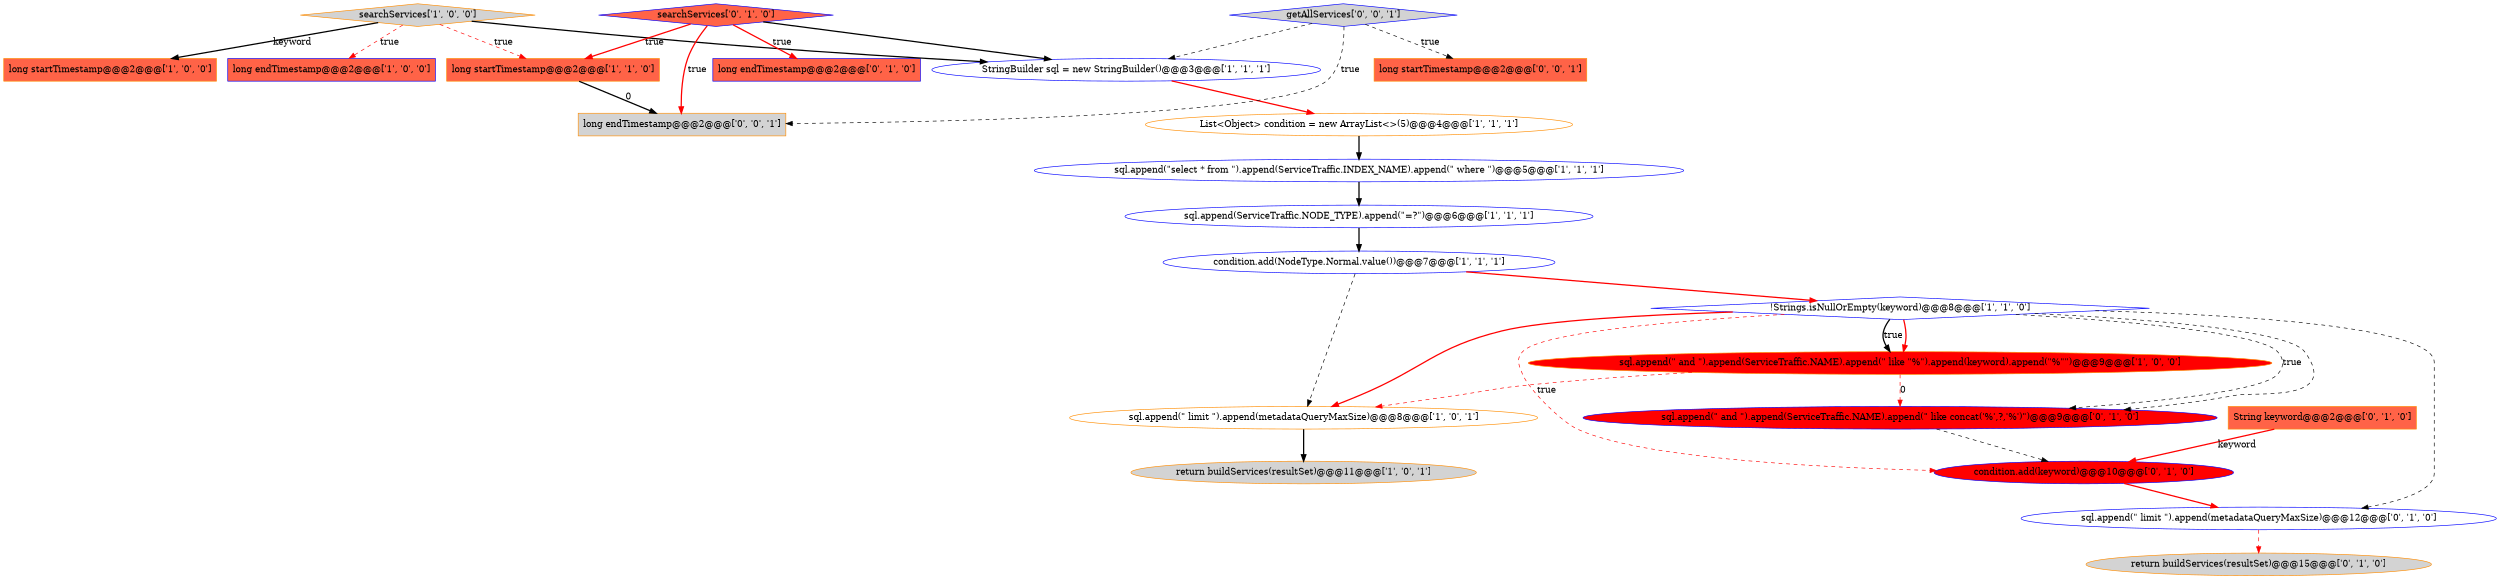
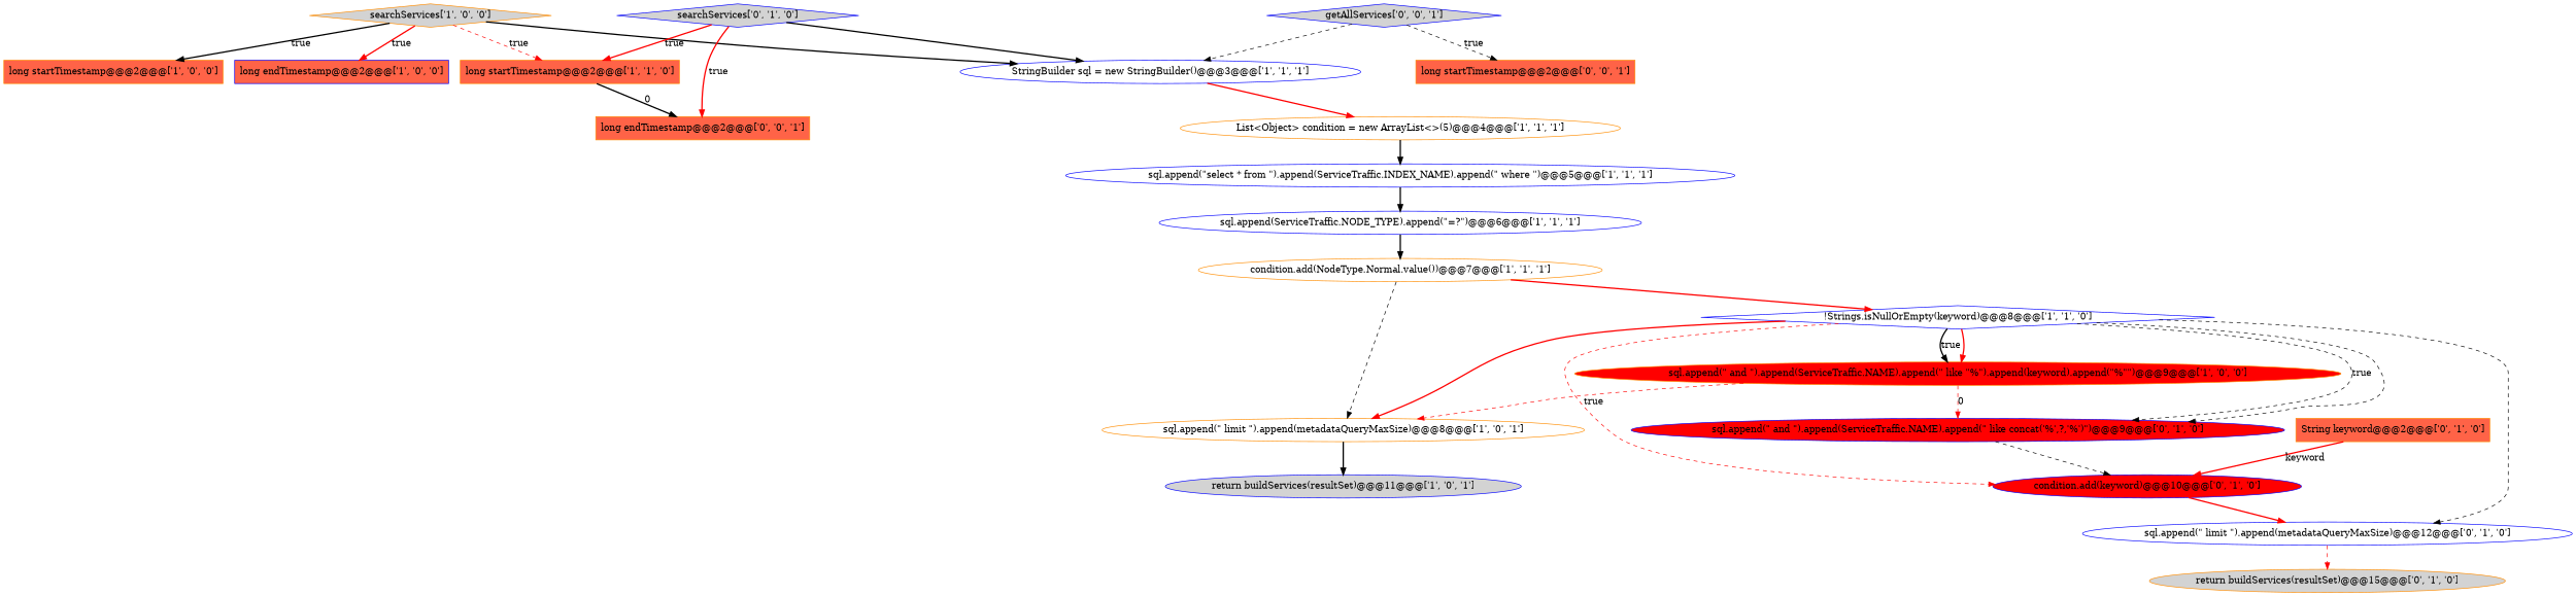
  digraph {
    node [color=blue fillcolor=white shape=ellipse style=filled]
    edge [color=black style=bold]
    n1 [fillcolor=red label="condition.add(keyword)@@@10@@@['0', '1', '0']"]
    n2 [label="sql.append(\" limit \").append(metadataQueryMaxSize)@@@12@@@['0', '1', '0']"]
    n3 [color=darkorange fillcolor=lightgray label="return buildServices(resultSet)@@@15@@@['0', '1', '0']"]
    n4 [color=darkorange fillcolor=tomato label="long startTimestamp@@@2@@@['1', '1', '0']" shape=box]
-   n5 [color=darkorange fillcolor=lightgray label="long endTimestamp@@@2@@@['0', '0', '1']" shape=box]
-   n6 [fillcolor=tomato label="long endTimestamp@@@2@@@['0', '1', '0']" shape=box]
-   n7 [label="condition.add(NodeType.Normal.value())@@@7@@@['1', '1', '1']"]
+   n5 [color=darkorange fillcolor=tomato label="long endTimestamp@@@2@@@['0', '0', '1']" shape=box]
+   n7 [color=darkorange label="condition.add(NodeType.Normal.value())@@@7@@@['1', '1', '1']"]
    n8 [label="!Strings.isNullOrEmpty(keyword)@@@8@@@['1', '1', '0']" shape=diamond]
    n9 [color=darkorange label="sql.append(\" limit \").append(metadataQueryMaxSize)@@@8@@@['1', '0', '1']"]
    n10 [color=darkorange fillcolor=red label="sql.append(\" and \").append(ServiceTraffic.NAME).append(\" like \"%\").append(keyword).append(\"%\"\")@@@9@@@['1', '0', '0']"]
    n11 [fillcolor=red label="sql.append(\" and \").append(ServiceTraffic.NAME).append(\" like concat('%',?,'%')\")@@@9@@@['0', '1', '0']"]
-   n12 [color=darkorange fillcolor=lightgray label="return buildServices(resultSet)@@@11@@@['1', '0', '1']"]
+   n12 [fillcolor=lightgray label="return buildServices(resultSet)@@@11@@@['1', '0', '1']"]
    n13 [color=darkorange fillcolor=tomato label="long startTimestamp@@@2@@@['1', '0', '0']" shape=box]
    n14 [color=darkorange fillcolor=lightgray label="searchServices['1', '0', '0']" shape=diamond]
    n15 [fillcolor=tomato label="long endTimestamp@@@2@@@['1', '0', '0']" shape=box]
    n16 [label="StringBuilder sql = new StringBuilder()@@@3@@@['1', '1', '1']"]
    n17 [color=darkorange label="List<Object> condition = new ArrayList<>(5)@@@4@@@['1', '1', '1']"]
-   n18 [fillcolor=tomato label="searchServices['0', '1', '0']" shape=diamond]
+   n18 [fillcolor=lightgray label="searchServices['0', '1', '0']" shape=diamond]
    n19 [color=darkorange fillcolor=tomato label="String keyword@@@2@@@['0', '1', '0']" shape=box]
    n20 [label="sql.append(\"select * from \").append(ServiceTraffic.INDEX_NAME).append(\" where \")@@@5@@@['1', '1', '1']"]
    n21 [label="sql.append(ServiceTraffic.NODE_TYPE).append(\"=?\")@@@6@@@['1', '1', '1']"]
    n22 [fillcolor=lightgray label="getAllServices['0', '0', '1']" shape=diamond]
    n23 [color=darkorange fillcolor=tomato label="long startTimestamp@@@2@@@['0', '0', '1']" shape=box]
    n1 -> n2 [color=red]
    n2 -> n3 [color=red style=dashed]
    n4 -> n5 [label=0]
    n7 -> n8 [color=red]
    n7 -> n9 [style=dashed]
    n8 -> n1 [color=red label=true style=dashed]
    n8 -> n2 [style=dashed]
    n8 -> n9 [color=red]
    n8 -> n10 [color=red]
    n8 -> n10 [label=true]
    n8 -> n11 [label=true style=dashed]
    n8 -> n11 [style=dashed]
    n9 -> n12
    n10 -> n9 [color=red style=dashed]
    n10 -> n11 [color=red label=0 style=dashed]
    n11 -> n1 [style=dashed]
    n14 -> n4 [color=red label=true style=dashed]
-   n14 -> n13 [label=keyword]
-   n14 -> n15 [color=red label=true style=dashed]
+   n14 -> n13 [label=true]
+   n14 -> n15 [color=red label=true]
    n14 -> n16
    n16 -> n17 [color=red]
    n17 -> n20
    n18 -> n4 [color=red label=true]
    n18 -> n5 [color=red label=true]
-   n18 -> n6 [color=red label=true]
    n18 -> n16
    n19 -> n1 [color=red label=keyword]
    n20 -> n21
    n21 -> n7
-   n22 -> n5 [label=true style=dashed]
    n22 -> n16 [style=dashed]
    n22 -> n23 [label=true style=dashed]
  }
